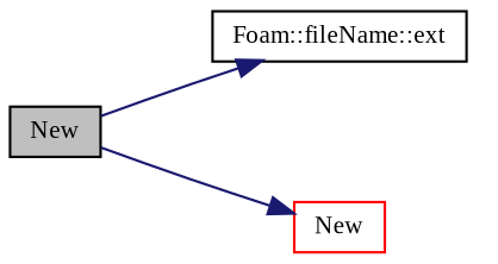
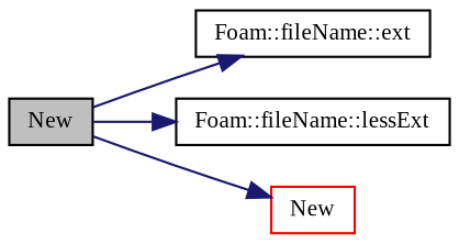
  digraph {
    rankdir=LR
    fontname="Liberation Serif"
    node [color=black fontname="Liberation Serif" fontsize=10 shape=record]
    edge [color=midnightblue fontname="Liberation Serif" fontsize=10 labelfontname=Helvetica labelfontsize=10 style=solid]
    n1 [fillcolor=grey75 fontcolor=black height=0.2 label=New style=filled width=0.4]
    n2 [height=0.2 label="Foam::fileName::ext" width=0.4]
+   n3 [height=0.2 label="Foam::fileName::lessExt" width=0.4]
    n4 [color=red height=0.2 label=New width=0.4]
    n1 -> n2
+   n1 -> n3
    n1 -> n4
  }
